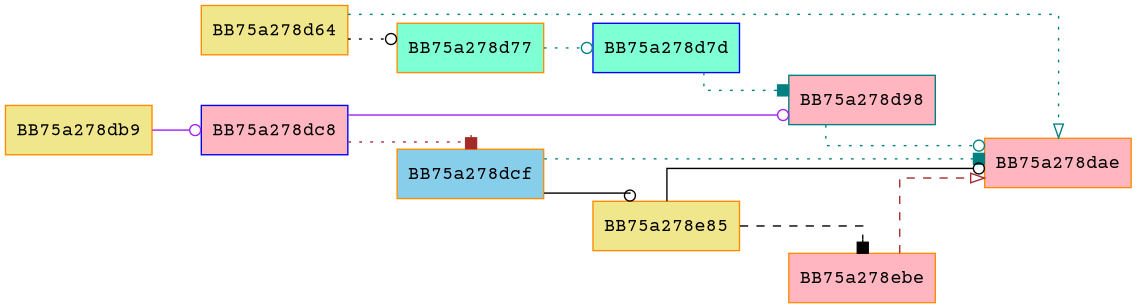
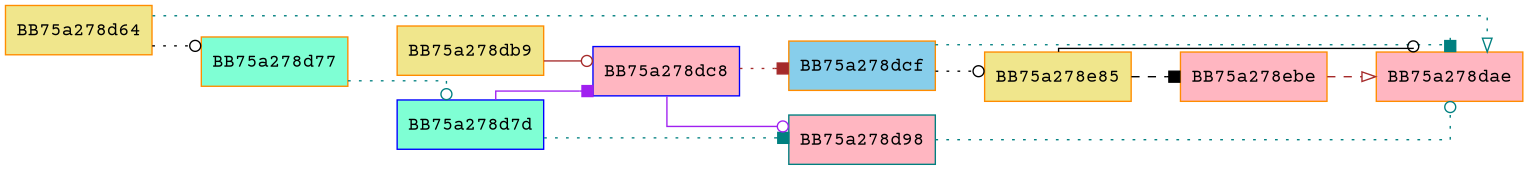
  digraph {
    fontname="Courier Prime"
    rankdir=LR
    splines=ortho
    node [color=darkorange fillcolor=lightpink fontname="Courier Prime" shape=box style=filled]
    edge [arrowhead=odot color=teal fontname="Courier Prime" style=dotted]
    BB75a278dae
    BB75a278d64 [fillcolor=khaki]
    BB75a278d77 [fillcolor=aquamarine]
    BB75a278d7d [color=blue fillcolor=aquamarine]
    BB75a278dc8 [color=blue]
    BB75a278db9 [fillcolor=khaki]
    BB75a278d98 [color=teal]
    BB75a278dcf [fillcolor=skyblue]
    BB75a278e85 [fillcolor=khaki]
    BB75a278ebe
    BB75a278d64 -> BB75a278dae [arrowhead=onormal]
    BB75a278d64 -> BB75a278d77 [color=black]
    BB75a278d77 -> BB75a278d7d
+   BB75a278d7d -> BB75a278dc8 [arrowhead=box color=purple style=solid]
    BB75a278d7d -> BB75a278d98 [arrowhead=box]
    BB75a278dc8 -> BB75a278d98 [color=purple style=solid]
    BB75a278dc8 -> BB75a278dcf [arrowhead=box color=brown]
-   BB75a278db9 -> BB75a278dc8 [color=purple style=solid]
+   BB75a278db9 -> BB75a278dc8 [color=brown style=solid]
    BB75a278d98 -> BB75a278dae
    BB75a278dcf -> BB75a278dae [arrowhead=box]
-   BB75a278dcf -> BB75a278e85 [color=black style=solid]
+   BB75a278dcf -> BB75a278e85 [color=black]
    BB75a278e85 -> BB75a278dae [color=black style=solid]
    BB75a278e85 -> BB75a278ebe [arrowhead=box color=black style=dashed]
    BB75a278ebe -> BB75a278dae [arrowhead=onormal color=brown style=dashed]
  }
